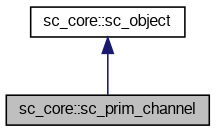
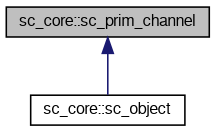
  digraph {
    node [color=black fontname=FreeSans fontsize=10 shape=record style=filled]
    n1 [fillcolor=grey75 fontcolor=black height=0.2 label="sc_core::sc_prim_channel" width=0.4]
    n2 [fillcolor=white height=0.2 label="sc_core::sc_object" width=0.4]
-   n2 -> n1 [color=midnightblue dir=back fontname=FreeSans fontsize=10 labelfontname=FreeSans labelfontsize=10 style=solid]
+   n1 -> n2 [color=midnightblue dir=back fontname=FreeSans fontsize=10 labelfontname=FreeSans labelfontsize=10 style=solid]
  }
